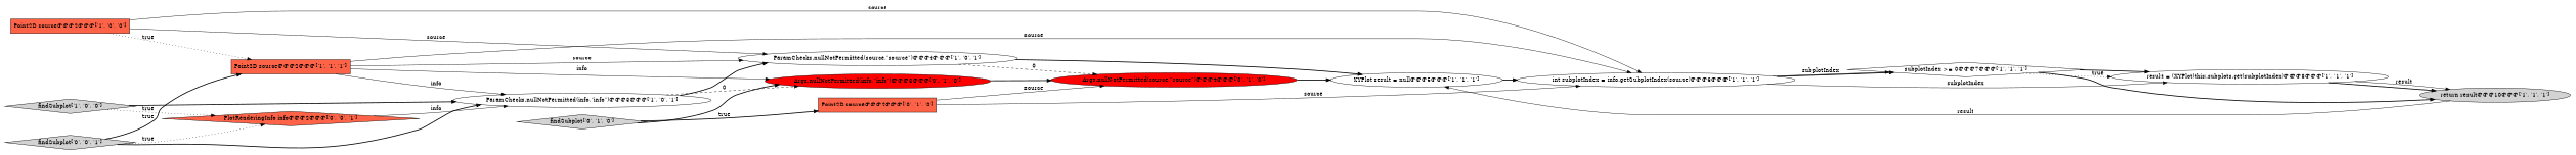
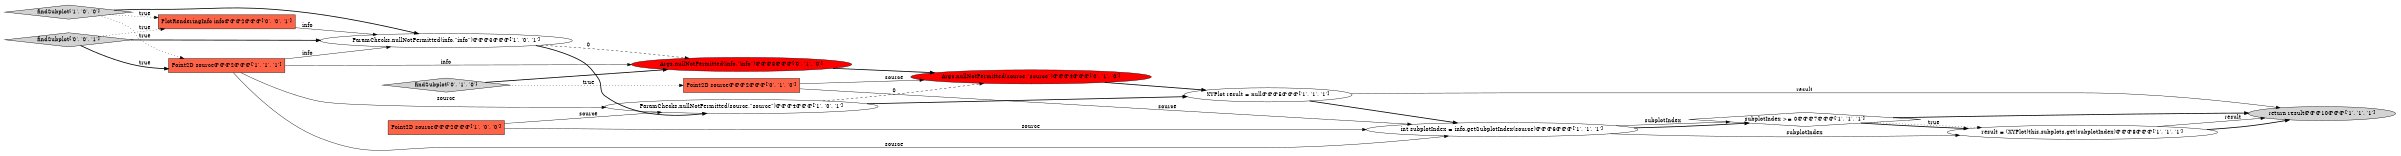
  digraph {
    rankdir=LR
    node [fillcolor=white shape=ellipse style=filled]
    edge [style=bold]
    n1 [label="ParamChecks.nullNotPermitted(source,\"source\")@@@4@@@['1', '0', '1']"]
    n2 [fillcolor=red label="Args.nullNotPermitted(source,\"source\")@@@4@@@['0', '1', '0']"]
    n3 [label="XYPlot result = null@@@5@@@['1', '1', '1']"]
    n4 [label="int subplotIndex = info.getSubplotIndex(source)@@@6@@@['1', '1', '1']"]
    n5 [fillcolor=lightgray label="return result@@@10@@@['1', '1', '1']"]
    n6 [fillcolor=tomato label="Point2D source@@@2@@@['0', '1', '0']" shape=box]
    n7 [label="result = (XYPlot)this.subplots.get(subplotIndex)@@@8@@@['1', '1', '1']"]
    n8 [label="subplotIndex >= 0@@@7@@@['1', '1', '1']" shape=diamond]
    n9 [fillcolor=red label="Args.nullNotPermitted(info,\"info\")@@@3@@@['0', '1', '0']"]
    n10 [fillcolor=lightgray label="findSubplot['0', '0', '1']" shape=diamond]
    n11 [label="ParamChecks.nullNotPermitted(info,\"info\")@@@3@@@['1', '0', '1']"]
-   n12 [fillcolor=tomato label="PlotRenderingInfo info@@@2@@@['0', '0', '1']" shape=diamond]
+   n12 [fillcolor=tomato label="PlotRenderingInfo info@@@2@@@['0', '0', '1']" shape=box]
    n13 [fillcolor=tomato label="Point2D source@@@2@@@['1', '1', '1']" shape=box]
    n14 [fillcolor=lightgray label="findSubplot['1', '0', '0']" shape=diamond]
    n15 [fillcolor=tomato label="Point2D source@@@2@@@['1', '0', '0']" shape=box]
    n16 [fillcolor=lightgray label="findSubplot['0', '1', '0']" shape=diamond]
    n1 -> n2 [label=0 style=dashed]
    n1 -> n3
    n2 -> n3
    n3 -> n4
-   n5 -> n3 [label=result style=solid]
+   n3 -> n5 [label=result style=solid]
    n4 -> n7 [label=subplotIndex style=solid]
    n4 -> n8
    n4 -> n8 [label=subplotIndex style=solid]
    n6 -> n2 [label=source style=solid]
    n6 -> n4 [label=source style=solid]
    n7 -> n5
    n7 -> n5 [label=result style=solid]
    n8 -> n5
    n8 -> n7 [label=true style=dotted]
    n8 -> n7
    n9 -> n2
    n10 -> n11
    n10 -> n12 [label=true style=dotted]
    n10 -> n13 [label=true]
    n11 -> n1
    n11 -> n9 [label=0 style=dashed]
    n12 -> n11 [label=info style=solid]
    n13 -> n1 [label=source style=solid]
    n13 -> n4 [label=source style=solid]
    n13 -> n9 [label=info style=solid]
    n13 -> n11 [label=info style=solid]
    n14 -> n11
    n14 -> n12 [label=true style=dotted]
-   n15 -> n13 [label=true style=dotted]
+   n14 -> n13 [label=true style=dotted]
    n15 -> n1 [label=source style=solid]
    n15 -> n4 [label=source style=solid]
-   n16 -> n6 [label=true]
+   n16 -> n6 [label=true style=dotted]
    n16 -> n9
  }
